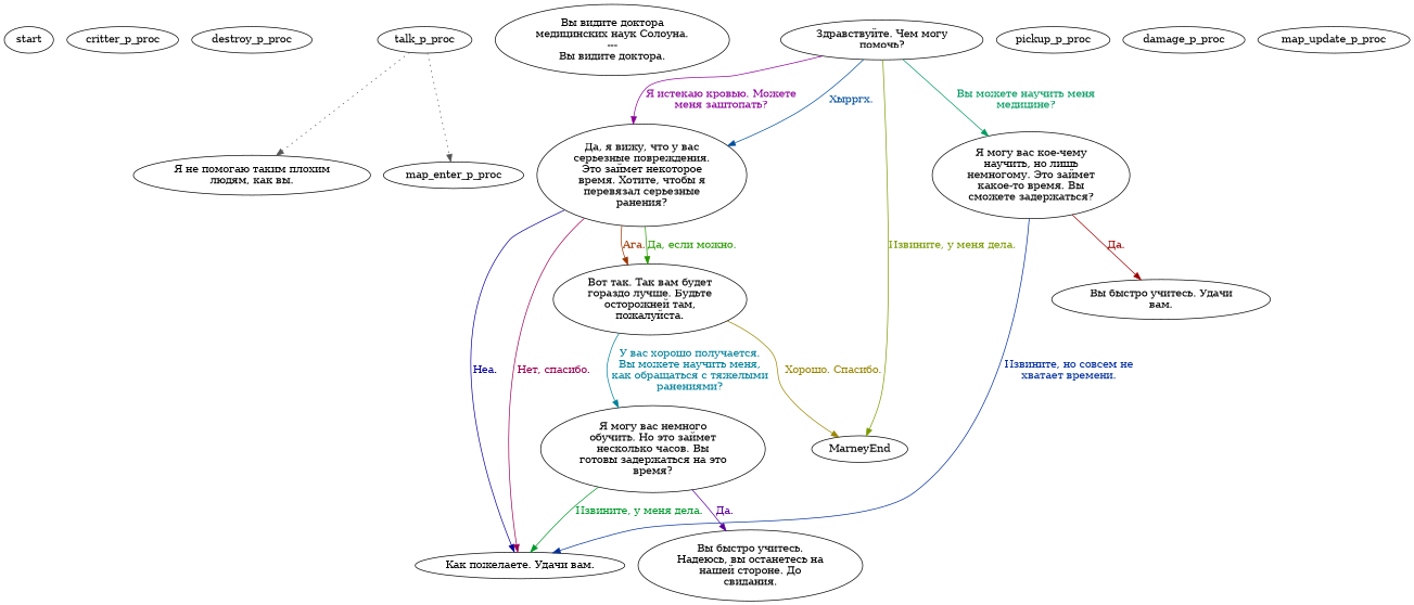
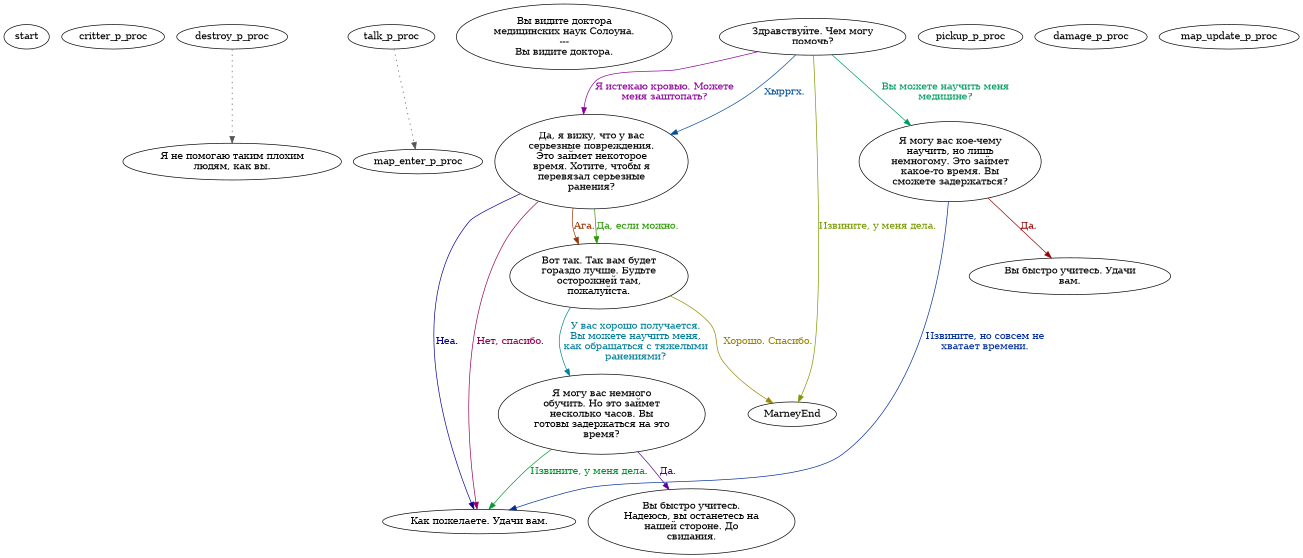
  digraph {
    node [color="#000000" fillcolor="#FFFFFF" style=filled]
    edge [color="#555555"]
    start
    critter_p_proc
    destroy_p_proc
    n4 [label="Вы видите доктора\nмедицинских наук Солоуна.\n---\nВы видите доктора."]
    n5 [label="Я не помогаю таким плохим\nлюдям, как вы."]
    talk_p_proc
    map_enter_p_proc
    n8 [label="Здравствуйте. Чем могу\nпомочь?"]
    n9 [label="Да, я вижу, что у вас\nсерьезные повреждения.\nЭто займет некоторое\nвремя. Хотите, чтобы я\nперевязал серьезные\nранения?"]
    MarneyEnd
    n11 [label="Я могу вас кое-чему\nнаучить, но лишь\nнемногому. Это займет\nкакое-то время. Вы\nсможете задержаться?"]
    n12 [label="Вот так. Так вам будет\nгораздо лучше. Будьте\nосторожней там,\nпожалуйста."]
    n13 [label="Как пожелаете. Удачи вам."]
    n14 [label="Вы быстро учитесь. Удачи\nвам."]
    pickup_p_proc
    damage_p_proc
    map_update_p_proc
    n18 [label="Я могу вас немного\nобучить. Но это займет\nнесколько часов. Вы\nготовы задержаться на это\nвремя?"]
    n19 [label="Вы быстро учитесь.\nНадеюсь, вы останетесь на\nнашей стороне. До\nсвидания."]
-   talk_p_proc -> n5 [style=dotted]
+   destroy_p_proc -> n5 [style=dotted]
    talk_p_proc -> map_enter_p_proc [style=dotted]
    n8 -> n9 [color="#004D99" fontcolor="#004D99" label="Хырргх."]
    n8 -> n9 [color="#8C0099" fontcolor="#8C0099" label="Я истекаю кровью. Можете\nменя заштопать?"]
    n8 -> MarneyEnd [color="#799900" fontcolor="#799900" label="Извините, у меня дела."]
    n8 -> n11 [color="#00995F" fontcolor="#00995F" label="Вы можете научить меня\nмедицине?"]
    n9 -> n12 [color="#993300" fontcolor="#993300" label="Ага."]
    n9 -> n12 [color="#279900" fontcolor="#279900" label="Да, если можно."]
    n9 -> n13 [color="#060099" fontcolor="#060099" label="Неа."]
    n9 -> n13 [color="#990053" fontcolor="#990053" label="Нет, спасибо."]
    n11 -> n13 [color="#002D99" fontcolor="#002D99" label="Извините, но совсем не\nхватает времени."]
    n11 -> n14 [color="#990000" fontcolor="#990000" label="Да."]
    n12 -> MarneyEnd [color="#998500" fontcolor="#998500" label="Хорошо. Спасибо."]
    n12 -> n18 [color="#008099" fontcolor="#008099" label="У вас хорошо получается.\nВы можете научить меня,\nкак обращаться с тяжелыми\nранениями?"]
    n18 -> n13 [color="#00992C" fontcolor="#00992C" label="Извините, у меня дела."]
    n18 -> n19 [color="#590099" fontcolor="#590099" label="Да."]
  }
